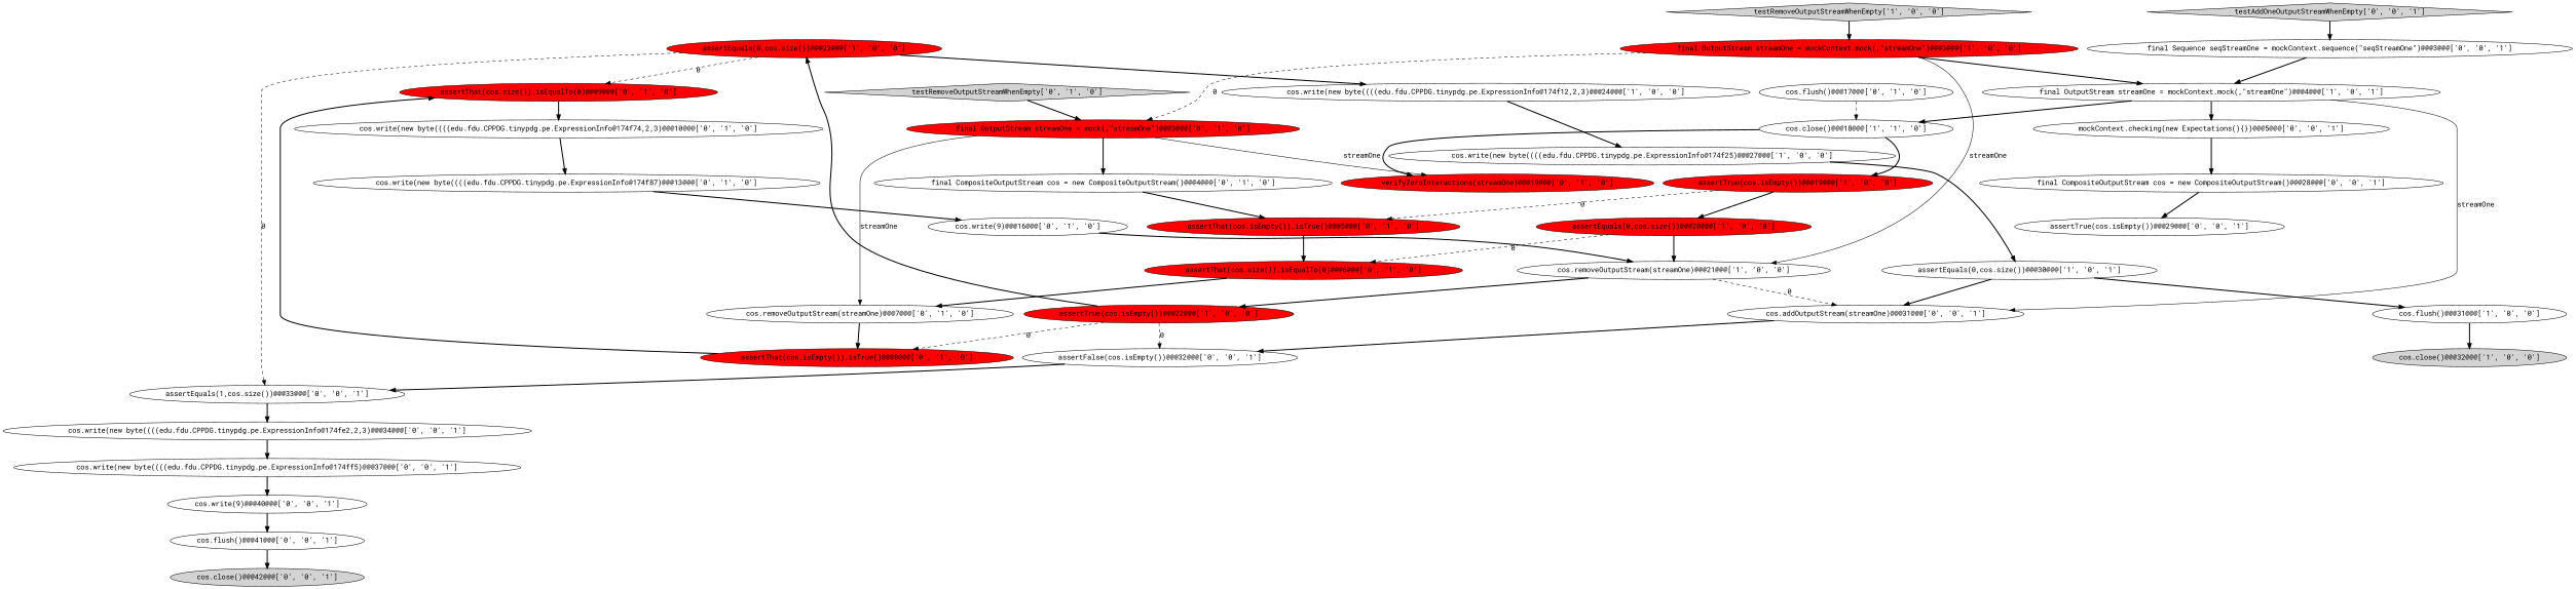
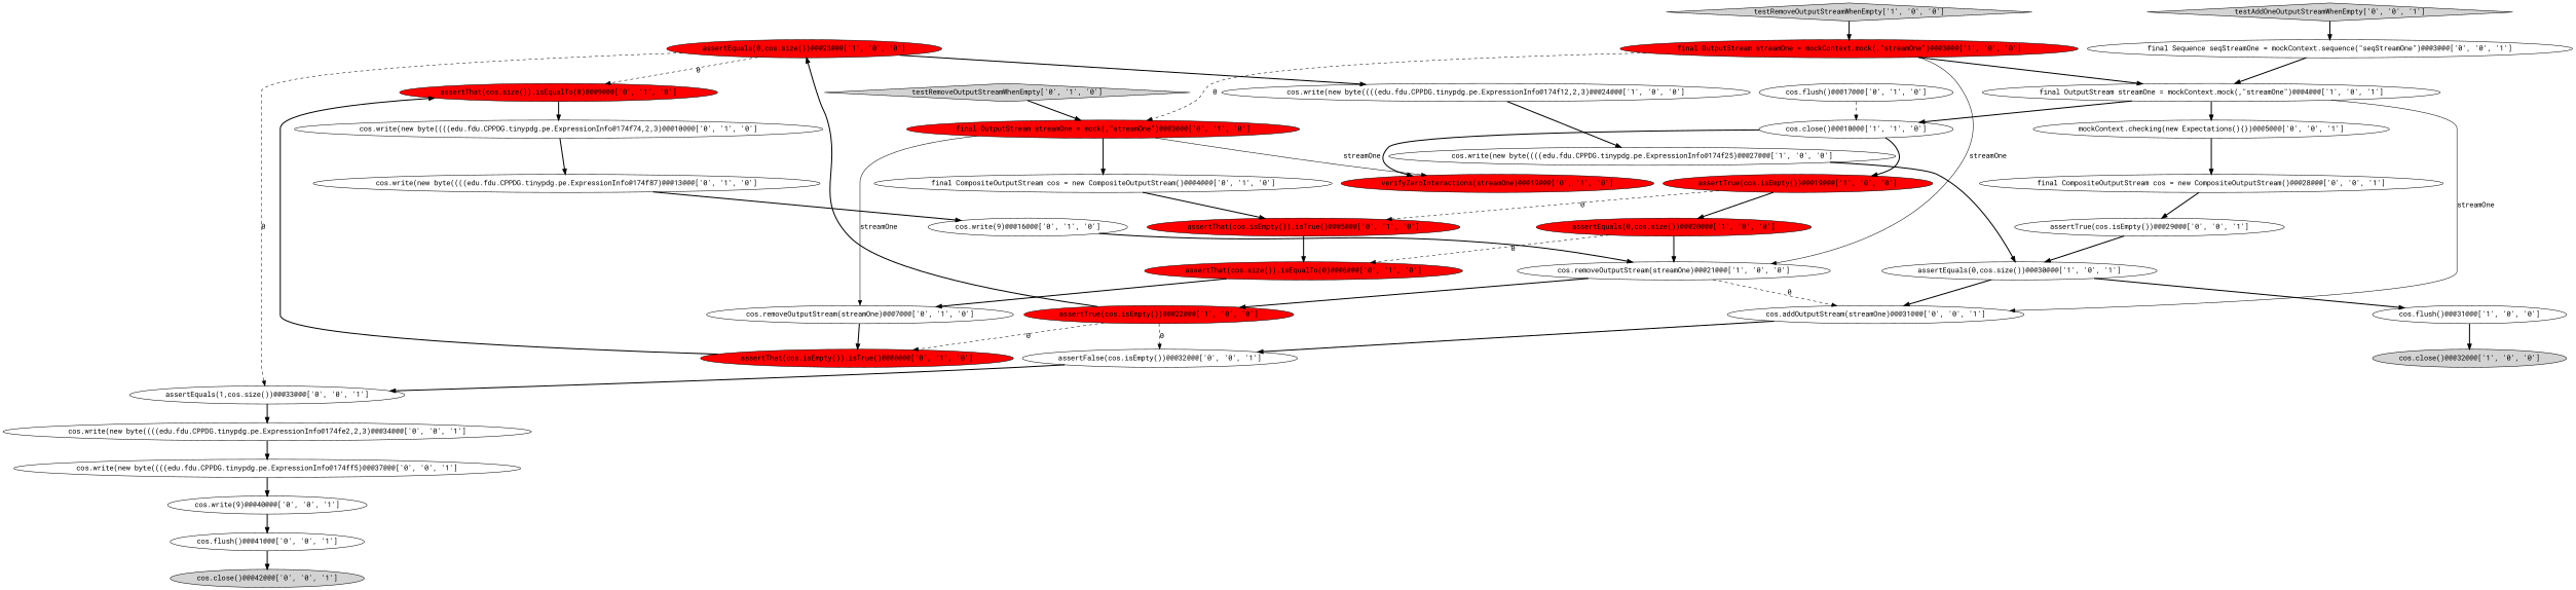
  digraph {
    fontname="Roboto Mono"
    node [fillcolor=white fontname="Roboto Mono" shape=ellipse style=filled]
    edge [fontname="Roboto Mono" style=bold]
    n1 [label="cos.write(new byte((((edu.fdu.CPPDG.tinypdg.pe.ExpressionInfo@174f25)@@@27@@@['1', '0', '0']"]
    n2 [label="assertEquals(0,cos.size())@@@30@@@['1', '0', '1']"]
    n3 [label="cos.addOutputStream(streamOne)@@@31@@@['0', '0', '1']"]
    n4 [label="cos.flush()@@@31@@@['1', '0', '0']"]
    n5 [fillcolor=lightgray label="testAddOneOutputStreamWhenEmpty['0', '0', '1']" shape=diamond]
    n6 [label="final Sequence seqStreamOne = mockContext.sequence(\"seqStreamOne\")@@@3@@@['0', '0', '1']"]
    n7 [label="final OutputStream streamOne = mockContext.mock(,\"streamOne\")@@@4@@@['1', '0', '1']"]
    n8 [label="cos.close()@@@18@@@['1', '1', '0']"]
    n9 [label="mockContext.checking(new Expectations(){})@@@5@@@['0', '0', '1']"]
    n10 [fillcolor=red label="verifyZeroInteractions(streamOne)@@@19@@@['0', '1', '0']"]
    n11 [fillcolor=red label="assertTrue(cos.isEmpty())@@@19@@@['1', '0', '0']"]
    n12 [label="final CompositeOutputStream cos = new CompositeOutputStream()@@@28@@@['0', '0', '1']"]
    n13 [label="assertFalse(cos.isEmpty())@@@32@@@['0', '0', '1']"]
    n14 [label="assertTrue(cos.isEmpty())@@@29@@@['0', '0', '1']"]
    n15 [fillcolor=red label="assertThat(cos.isEmpty()).isTrue()@@@5@@@['0', '1', '0']"]
    n16 [fillcolor=red label="assertThat(cos.size()).isEqualTo(0)@@@6@@@['0', '1', '0']"]
    n17 [label="cos.removeOutputStream(streamOne)@@@7@@@['0', '1', '0']"]
    n18 [label="assertEquals(1,cos.size())@@@33@@@['0', '0', '1']"]
    n19 [label="cos.write(new byte((((edu.fdu.CPPDG.tinypdg.pe.ExpressionInfo@174fe2,2,3)@@@34@@@['0', '0', '1']"]
    n20 [fillcolor=lightgray label="cos.close()@@@32@@@['1', '0', '0']"]
    n21 [label="cos.write(9)@@@16@@@['0', '1', '0']"]
    n22 [label="cos.removeOutputStream(streamOne)@@@21@@@['1', '0', '0']"]
    n23 [label="cos.flush()@@@17@@@['0', '1', '0']"]
    n24 [fillcolor=red label="assertTrue(cos.isEmpty())@@@22@@@['1', '0', '0']"]
    n25 [fillcolor=red label="assertThat(cos.isEmpty()).isTrue()@@@8@@@['0', '1', '0']"]
    n26 [fillcolor=red label="assertEquals(0,cos.size())@@@23@@@['1', '0', '0']"]
    n27 [fillcolor=red label="assertThat(cos.size()).isEqualTo(0)@@@9@@@['0', '1', '0']"]
    n28 [label="cos.write(new byte((((edu.fdu.CPPDG.tinypdg.pe.ExpressionInfo@174f12,2,3)@@@24@@@['1', '0', '0']"]
    n29 [fillcolor=lightgray label="cos.close()@@@42@@@['0', '0', '1']"]
    n30 [fillcolor=lightgray label="testRemoveOutputStreamWhenEmpty['1', '0', '0']" shape=diamond]
    n31 [fillcolor=red label="final OutputStream streamOne = mockContext.mock(,\"streamOne\")@@@3@@@['1', '0', '0']"]
    n32 [fillcolor=red label="final OutputStream streamOne = mock(,\"streamOne\")@@@3@@@['0', '1', '0']"]
    n33 [label="final CompositeOutputStream cos = new CompositeOutputStream()@@@4@@@['0', '1', '0']"]
    n34 [label="cos.write(new byte((((edu.fdu.CPPDG.tinypdg.pe.ExpressionInfo@174ff5)@@@37@@@['0', '0', '1']"]
    n35 [label="cos.write(9)@@@40@@@['0', '0', '1']"]
    n36 [label="cos.flush()@@@41@@@['0', '0', '1']"]
    n37 [fillcolor=red label="assertEquals(0,cos.size())@@@20@@@['1', '0', '0']"]
    n38 [label="cos.write(new byte((((edu.fdu.CPPDG.tinypdg.pe.ExpressionInfo@174f74,2,3)@@@10@@@['0', '1', '0']"]
    n39 [label="cos.write(new byte((((edu.fdu.CPPDG.tinypdg.pe.ExpressionInfo@174f87)@@@13@@@['0', '1', '0']"]
    n40 [fillcolor=lightgray label="testRemoveOutputStreamWhenEmpty['0', '1', '0']" shape=diamond]
    n1 -> n2
    n2 -> n3
    n2 -> n4
    n3 -> n13
    n4 -> n20
    n5 -> n6
    n6 -> n7
    n7 -> n3 [label=streamOne style=solid]
    n7 -> n8
    n7 -> n9
    n8 -> n10
    n8 -> n11
    n9 -> n12
    n11 -> n15 [label=0 style=dashed]
    n11 -> n37
    n12 -> n14
    n13 -> n18
+   n14 -> n2
    n15 -> n16
    n16 -> n17
    n17 -> n25
    n18 -> n19
    n19 -> n34
    n21 -> n22
    n22 -> n3 [label=0 style=dashed]
    n22 -> n24
    n23 -> n8 [style=dashed]
    n24 -> n13 [label=0 style=dashed]
    n24 -> n25 [label=0 style=dashed]
    n24 -> n26
    n25 -> n27
    n26 -> n18 [label=0 style=dashed]
    n26 -> n27 [label=0 style=dashed]
    n26 -> n28
    n27 -> n38
    n28 -> n1
    n30 -> n31
    n31 -> n7
    n31 -> n22 [label=streamOne style=solid]
    n31 -> n32 [label=0 style=dashed]
    n32 -> n10 [label=streamOne style=solid]
    n32 -> n17 [label=streamOne style=solid]
    n32 -> n33
    n33 -> n15
    n34 -> n35
    n35 -> n36
    n36 -> n29
    n37 -> n16 [label=0 style=dashed]
    n37 -> n22
    n38 -> n39
    n39 -> n21
    n40 -> n32
  }
